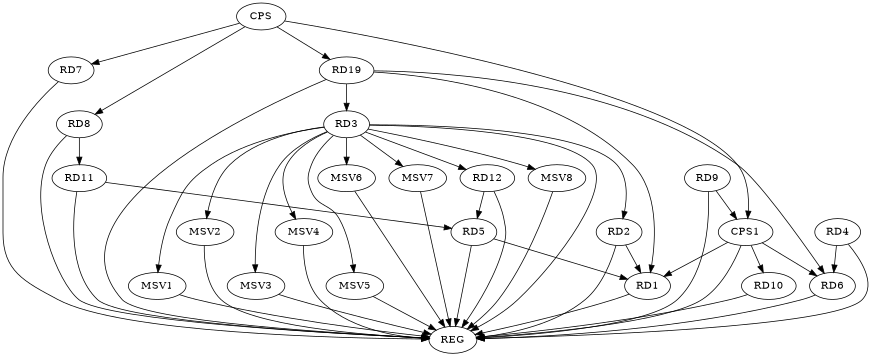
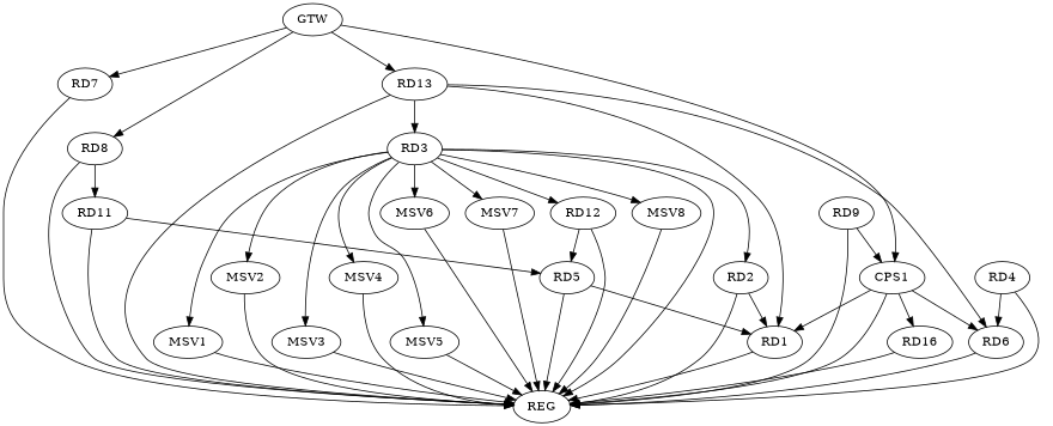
  strict digraph {
    n1 [label=RD1]
    n2 [label=REG]
    n3 [label=RD2]
    n4 [label=RD3]
    n5 [label=RD12]
    n6 [label=MSV1]
    n7 [label=MSV2]
    n8 [label=MSV3]
    n9 [label=MSV4]
    n10 [label=MSV5]
    n11 [label=MSV6]
    n12 [label=MSV7]
    n13 [label=MSV8]
    n14 [label=RD5]
    n15 [label=RD4]
    n16 [label=RD6]
    n17 [label=RD7]
    n18 [label=RD8]
    n19 [label=RD11]
    n20 [label=RD9]
    n21 [label=CPS1]
-   n22 [label=RD10]
-   n23 [label=RD19]
-   n24 [label=CPS]
+   n22 [label=RD16]
+   n23 [label=RD13]
+   n24 [label=GTW]
    n1 -> n2
    n3 -> n1
    n3 -> n2
    n4 -> n2
    n4 -> n3
    n4 -> n5
    n4 -> n6
    n4 -> n7
    n4 -> n8
    n4 -> n9
    n4 -> n10
    n4 -> n11
    n4 -> n12
    n4 -> n13
    n5 -> n2
    n5 -> n14
    n6 -> n2
    n7 -> n2
    n8 -> n2
    n9 -> n2
    n10 -> n2
    n11 -> n2
    n12 -> n2
    n13 -> n2
    n14 -> n1
    n14 -> n2
    n15 -> n2
    n15 -> n16
    n16 -> n2
    n17 -> n2
    n18 -> n2
    n18 -> n19
    n19 -> n2
    n19 -> n14
    n20 -> n2
    n20 -> n21
    n21 -> n1
    n21 -> n2
    n21 -> n16
    n21 -> n22
    n22 -> n2
    n23 -> n1
    n23 -> n2
    n23 -> n4
    n23 -> n16
    n24 -> n17
    n24 -> n18
    n24 -> n21
    n24 -> n23
  }
